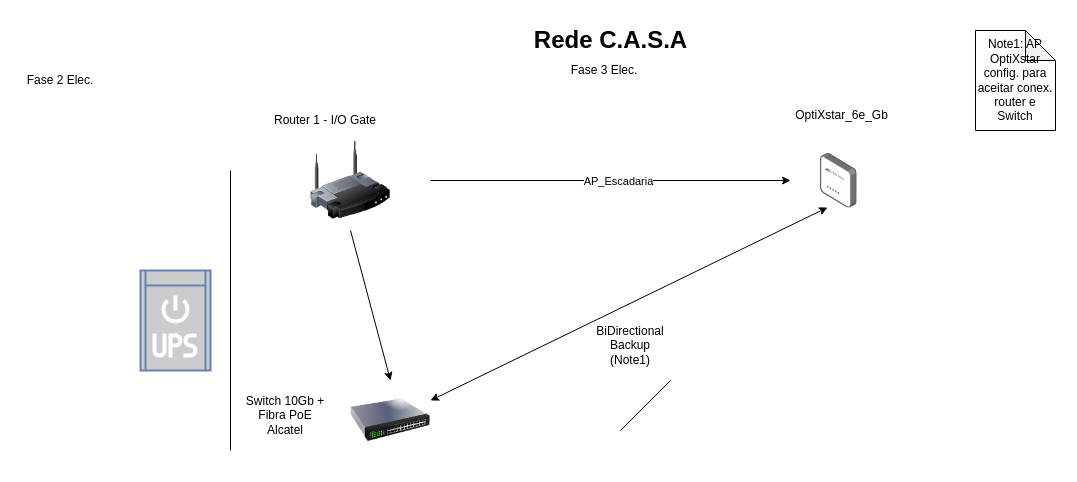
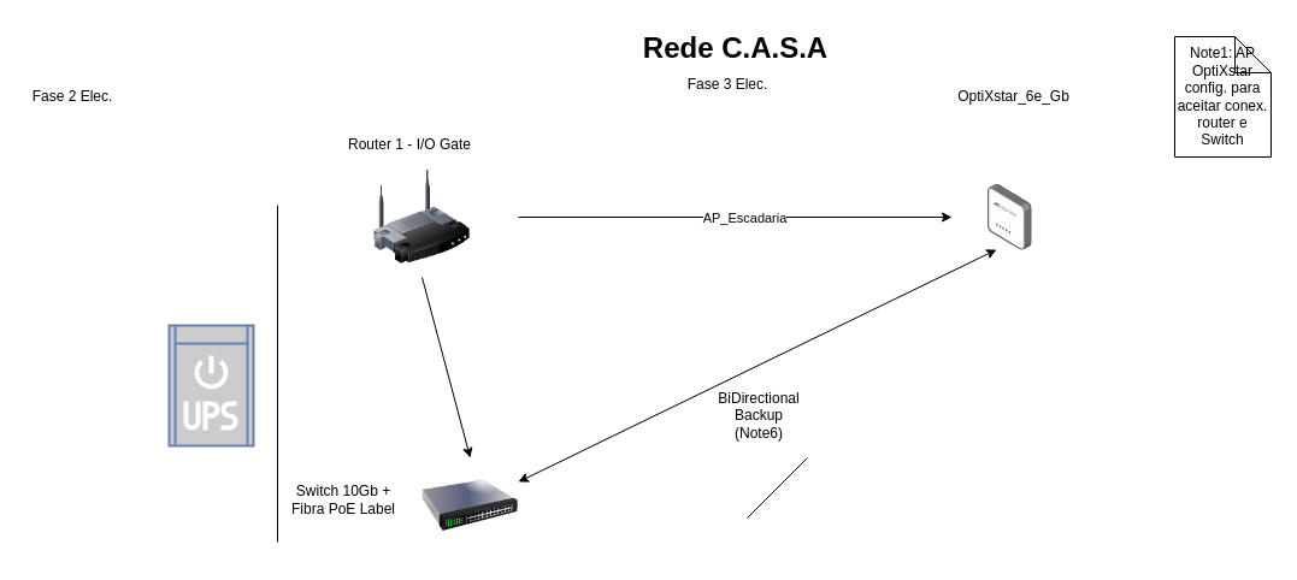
  <mxCell id="0" />
  <mxCell id="1" parent="0" />
  <mxCell id="2" value="Rede C.A.S.A" style="text;strokeColor=none;fillColor=none;html=1;fontSize=24;fontStyle=1;verticalAlign=middle;align=center;" vertex="1" parent="1"><mxGeometry x="560" y="20" width="100" height="40" as="geometry" /></mxCell>
  <mxCell id="3" value="" style="image;html=1;image=img/lib/clip_art/networking/Wireless_Router_128x128.png" vertex="1" parent="1"><mxGeometry x="310" y="140" width="80" height="80" as="geometry" /></mxCell>
- <mxCell id="4" value="Router 1 - I/O Gate" style="text;html=1;strokeColor=none;fillColor=none;align=center;verticalAlign=middle;whiteSpace=wrap;overflow=hidden;" vertex="1" parent="1"><mxGeometry x="255" y="110" width="140" height="20" as="geometry" /></mxCell>
+ <mxCell id="4" value="Router 1 - I/O Gate" style="text;html=1;strokeColor=none;fillColor=none;align=center;verticalAlign=middle;whiteSpace=wrap;overflow=hidden;" vertex="1" parent="1"><mxGeometry x="270" y="110" width="140" height="20" as="geometry" /></mxCell>
  <mxCell id="5" value="" style="endArrow=classic;html=1;rounded=0;" edge="1" parent="1"><mxGeometry relative="1" as="geometry"><mxPoint x="430" y="180" as="sourcePoint" /><mxPoint x="790" y="180" as="targetPoint" /></mxGeometry></mxCell>
  <mxCell id="6" value="Label" style="edgeLabel;resizable=0;html=1;;align=center;verticalAlign=middle;" connectable="0" vertex="1" parent="5"><mxGeometry relative="1" as="geometry" /></mxCell>
  <mxCell id="7" value="&lt;div&gt;AP_Escadaria&lt;/div&gt;" style="edgeLabel;html=1;align=center;verticalAlign=middle;resizable=0;points=[];" vertex="1" connectable="0" parent="5"><mxGeometry x="0.039" relative="1" as="geometry"><mxPoint as="offset" /></mxGeometry></mxCell>
  <mxCell id="8" value="" style="image;points=[];aspect=fixed;html=1;align=center;shadow=0;dashed=0;image=img/lib/allied_telesis/wireless/Access_Point_Indoor.svg;" vertex="1" parent="1"><mxGeometry x="820" y="153" width="36.6" height="54.6" as="geometry" /></mxCell>
- <mxCell id="9" value="OptiXstar_6e_Gb" style="text;html=1;strokeColor=none;fillColor=none;align=center;verticalAlign=middle;whiteSpace=wrap;overflow=hidden;" vertex="1" parent="1"><mxGeometry x="793.3" y="90" width="96.7" height="50" as="geometry" /></mxCell>
+ <mxCell id="9" value="OptiXstar_6e_Gb" style="text;html=1;strokeColor=none;fillColor=none;align=center;verticalAlign=middle;whiteSpace=wrap;overflow=hidden;" vertex="1" parent="1"><mxGeometry x="793.3" y="55" width="96.7" height="50" as="geometry" /></mxCell>
  <mxCell id="10" value="" style="endArrow=classic;html=1;rounded=0;entryX=0.5;entryY=0;entryDx=0;entryDy=0;" edge="1" parent="1" target="11"><mxGeometry width="50" height="50" relative="1" as="geometry"><mxPoint x="350" y="230" as="sourcePoint" /><mxPoint x="350" y="370" as="targetPoint" /></mxGeometry></mxCell>
  <mxCell id="11" value="" style="image;html=1;image=img/lib/clip_art/networking/Switch_128x128.png" vertex="1" parent="1"><mxGeometry x="350" y="380" width="80" height="80" as="geometry" /></mxCell>
- <mxCell id="12" value="Switch 10Gb + Fibra PoE Alcatel" style="text;html=1;strokeColor=none;fillColor=none;align=center;verticalAlign=middle;whiteSpace=wrap;overflow=hidden;" vertex="1" parent="1"><mxGeometry x="240" y="390" width="90" height="50" as="geometry" /></mxCell>
+ <mxCell id="12" value="Switch 10Gb + Fibra PoE Label" style="text;html=1;strokeColor=none;fillColor=none;align=center;verticalAlign=middle;whiteSpace=wrap;overflow=hidden;" vertex="1" parent="1"><mxGeometry x="240" y="390" width="90" height="50" as="geometry" /></mxCell>
  <mxCell id="13" value="" style="endArrow=classic;startArrow=classic;html=1;rounded=0;exitX=1;exitY=0.25;exitDx=0;exitDy=0;entryX=0.191;entryY=0.989;entryDx=0;entryDy=0;entryPerimeter=0;" edge="1" parent="1" source="11" target="8"><mxGeometry width="50" height="50" relative="1" as="geometry"><mxPoint x="770" y="270" as="sourcePoint" /><mxPoint x="820" y="220" as="targetPoint" /></mxGeometry></mxCell>
- <mxCell id="14" value="BiDirectional Backup (Note1)" style="text;html=1;strokeColor=none;fillColor=none;align=center;verticalAlign=middle;whiteSpace=wrap;overflow=hidden;" vertex="1" parent="1"><mxGeometry x="590" y="320" width="80" height="50" as="geometry" /></mxCell>
+ <mxCell id="14" value="BiDirectional Backup (Note6)" style="text;html=1;strokeColor=none;fillColor=none;align=center;verticalAlign=middle;whiteSpace=wrap;overflow=hidden;" vertex="1" parent="1"><mxGeometry x="590" y="320" width="80" height="50" as="geometry" /></mxCell>
  <mxCell id="15" value="Note1: AP OptiXstar config. para aceitar conex. router e Switch" style="shape=note;whiteSpace=wrap;html=1;backgroundOutline=1;darkOpacity=0.05;" vertex="1" parent="1"><mxGeometry x="975" y="30" width="80" height="100" as="geometry" /></mxCell>
  <mxCell id="16" value="" style="fontColor=#0066CC;verticalAlign=top;verticalLabelPosition=bottom;labelPosition=center;align=center;html=1;outlineConnect=0;fillColor=#CCCCCC;strokeColor=#6881B3;gradientColor=none;gradientDirection=north;strokeWidth=2;shape=mxgraph.networks.ups_small;" vertex="1" parent="1"><mxGeometry x="140" y="270" width="70" height="100" as="geometry" /></mxCell>
  <mxCell id="17" value="" style="endArrow=none;html=1;rounded=0;" edge="1" parent="1"><mxGeometry width="50" height="50" relative="1" as="geometry"><mxPoint x="620" y="430" as="sourcePoint" /><mxPoint x="670" y="380" as="targetPoint" /></mxGeometry></mxCell>
  <mxCell id="18" value="" style="endArrow=none;html=1;rounded=0;" edge="1" parent="1"><mxGeometry width="50" height="50" relative="1" as="geometry"><mxPoint y="450" as="sourcePoint" x="230" /><mxPoint y="170" as="targetPoint" x="230" /></mxGeometry></mxCell>
  <mxCell id="19" value="Fase 2 Elec." style="text;html=1;strokeColor=none;fillColor=none;align=center;verticalAlign=middle;whiteSpace=wrap;overflow=hidden;" vertex="1" parent="1"><mxGeometry x="20" y="70" width="80" height="20" as="geometry" /></mxCell>
  <mxCell id="20" value="Fase 3 Elec." style="text;html=1;strokeColor=none;fillColor=none;align=center;verticalAlign=middle;whiteSpace=wrap;overflow=hidden;" vertex="1" parent="1"><mxGeometry x="564" y="60" width="80" height="20" as="geometry" /></mxCell>
